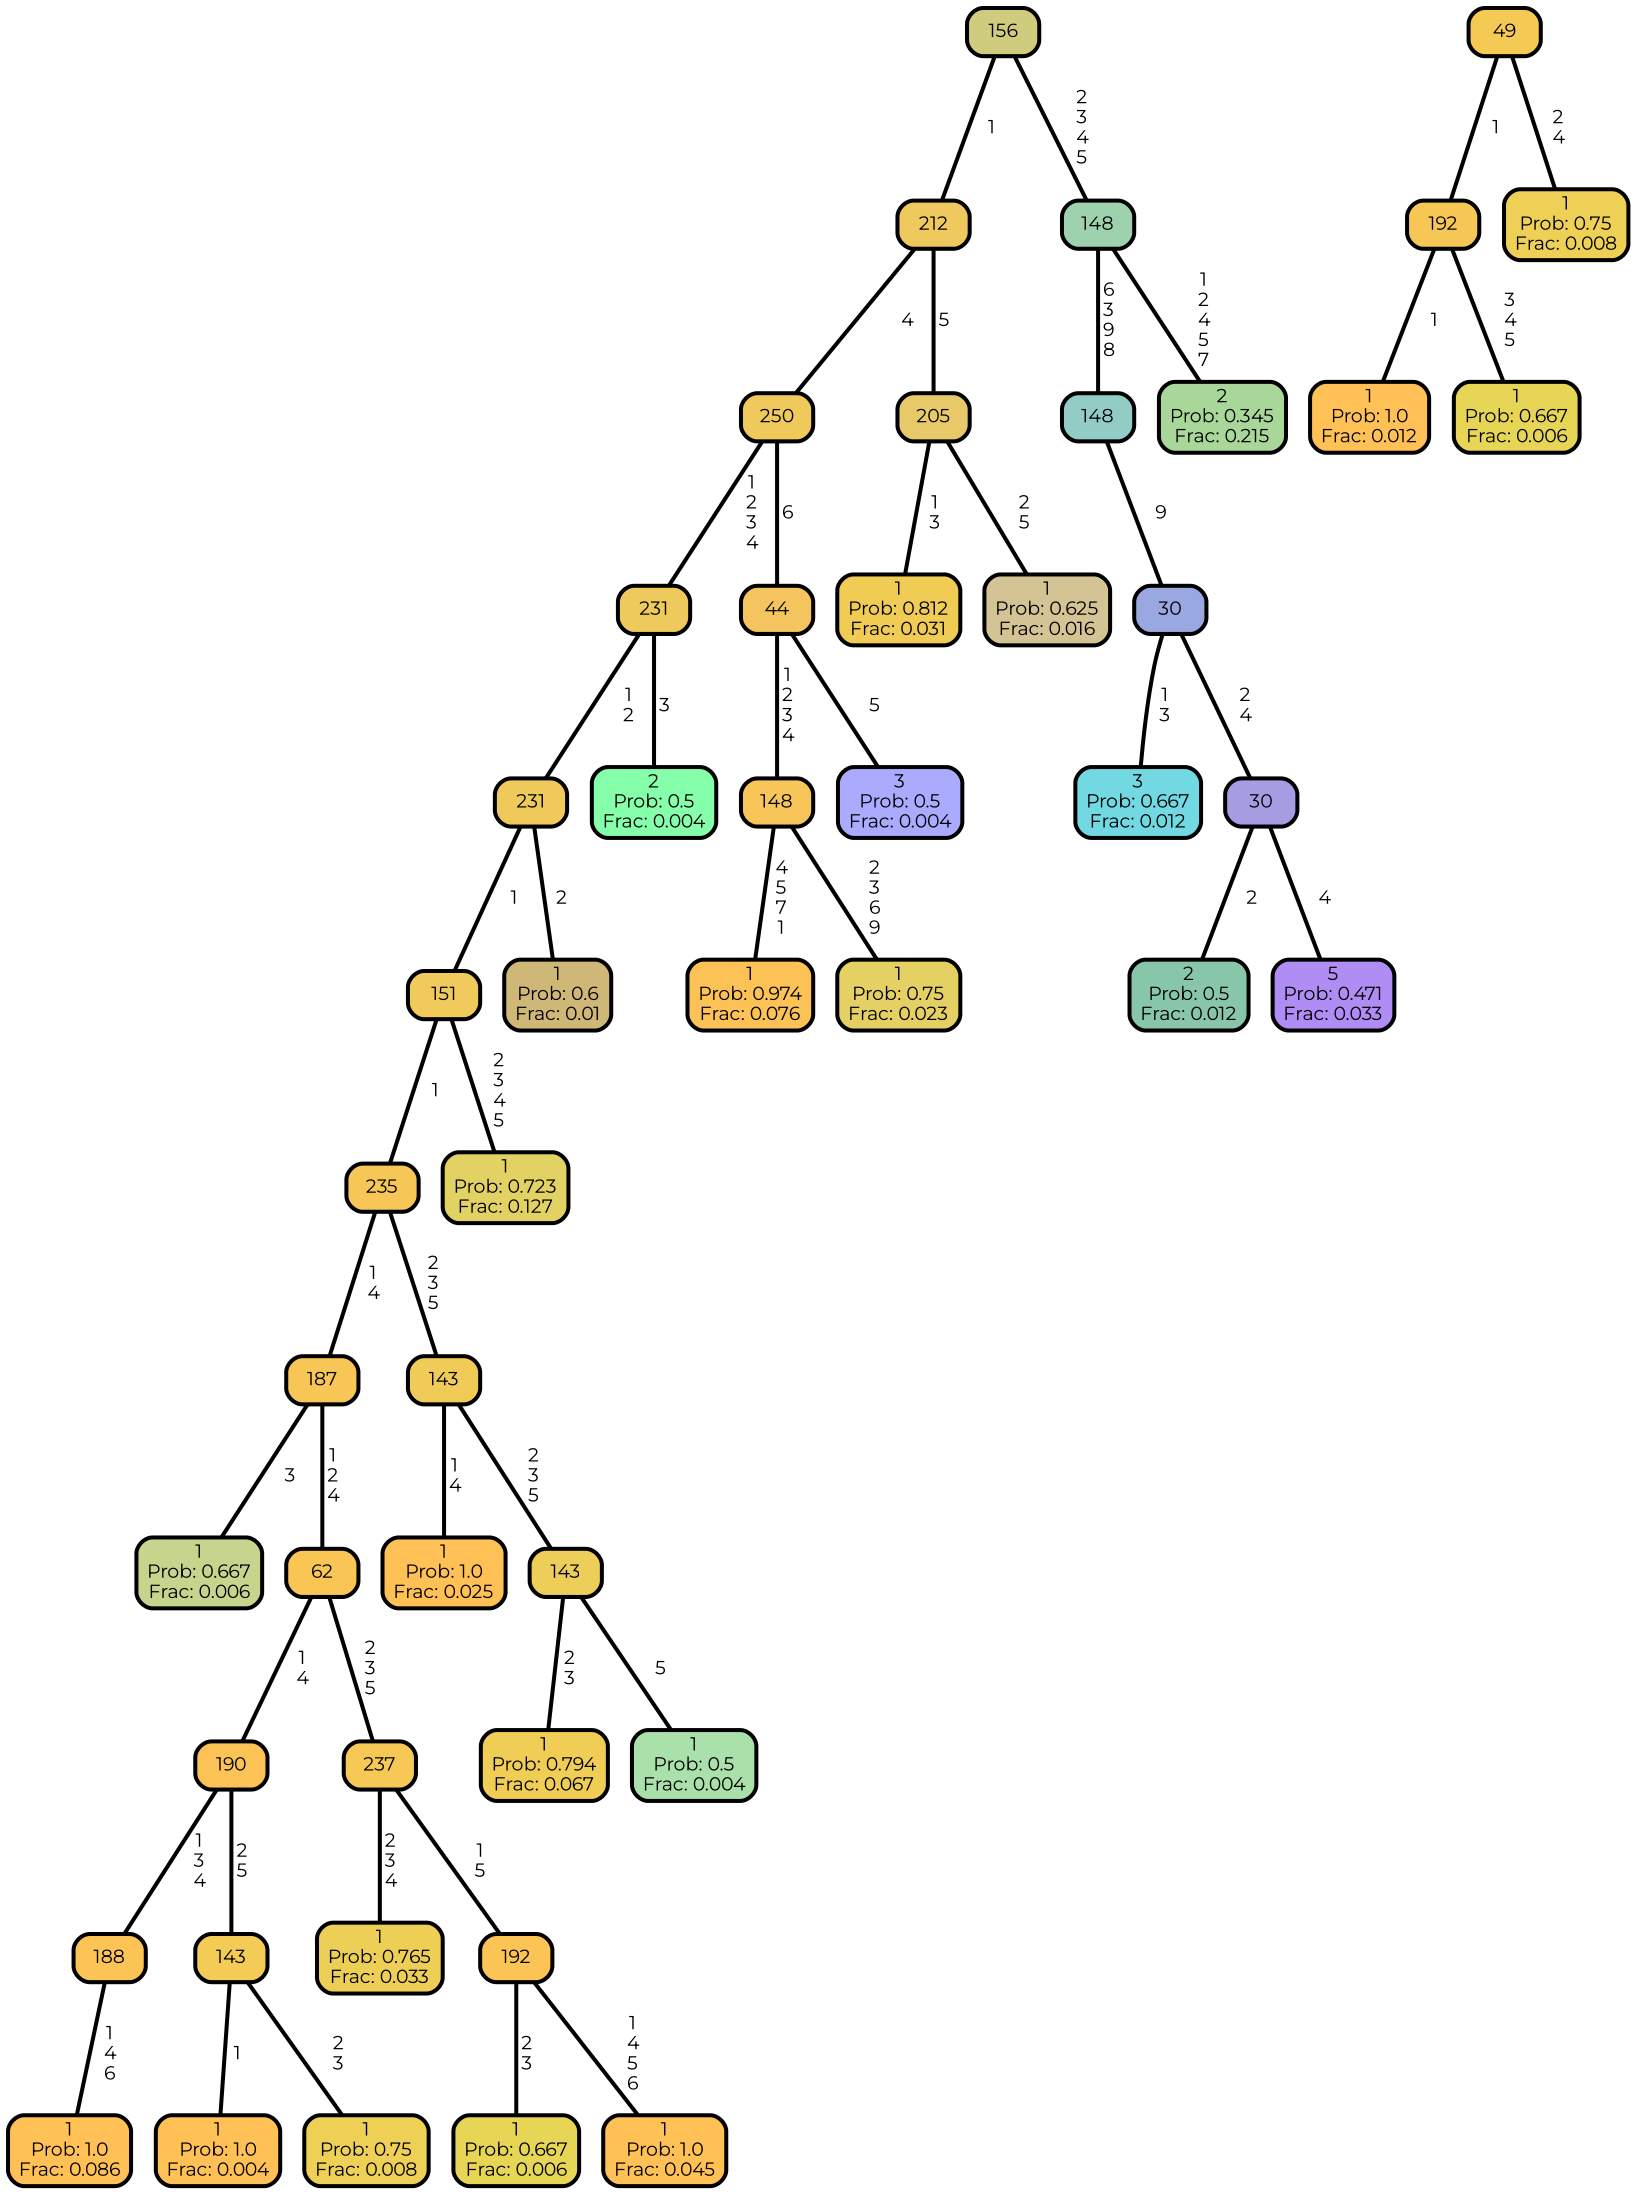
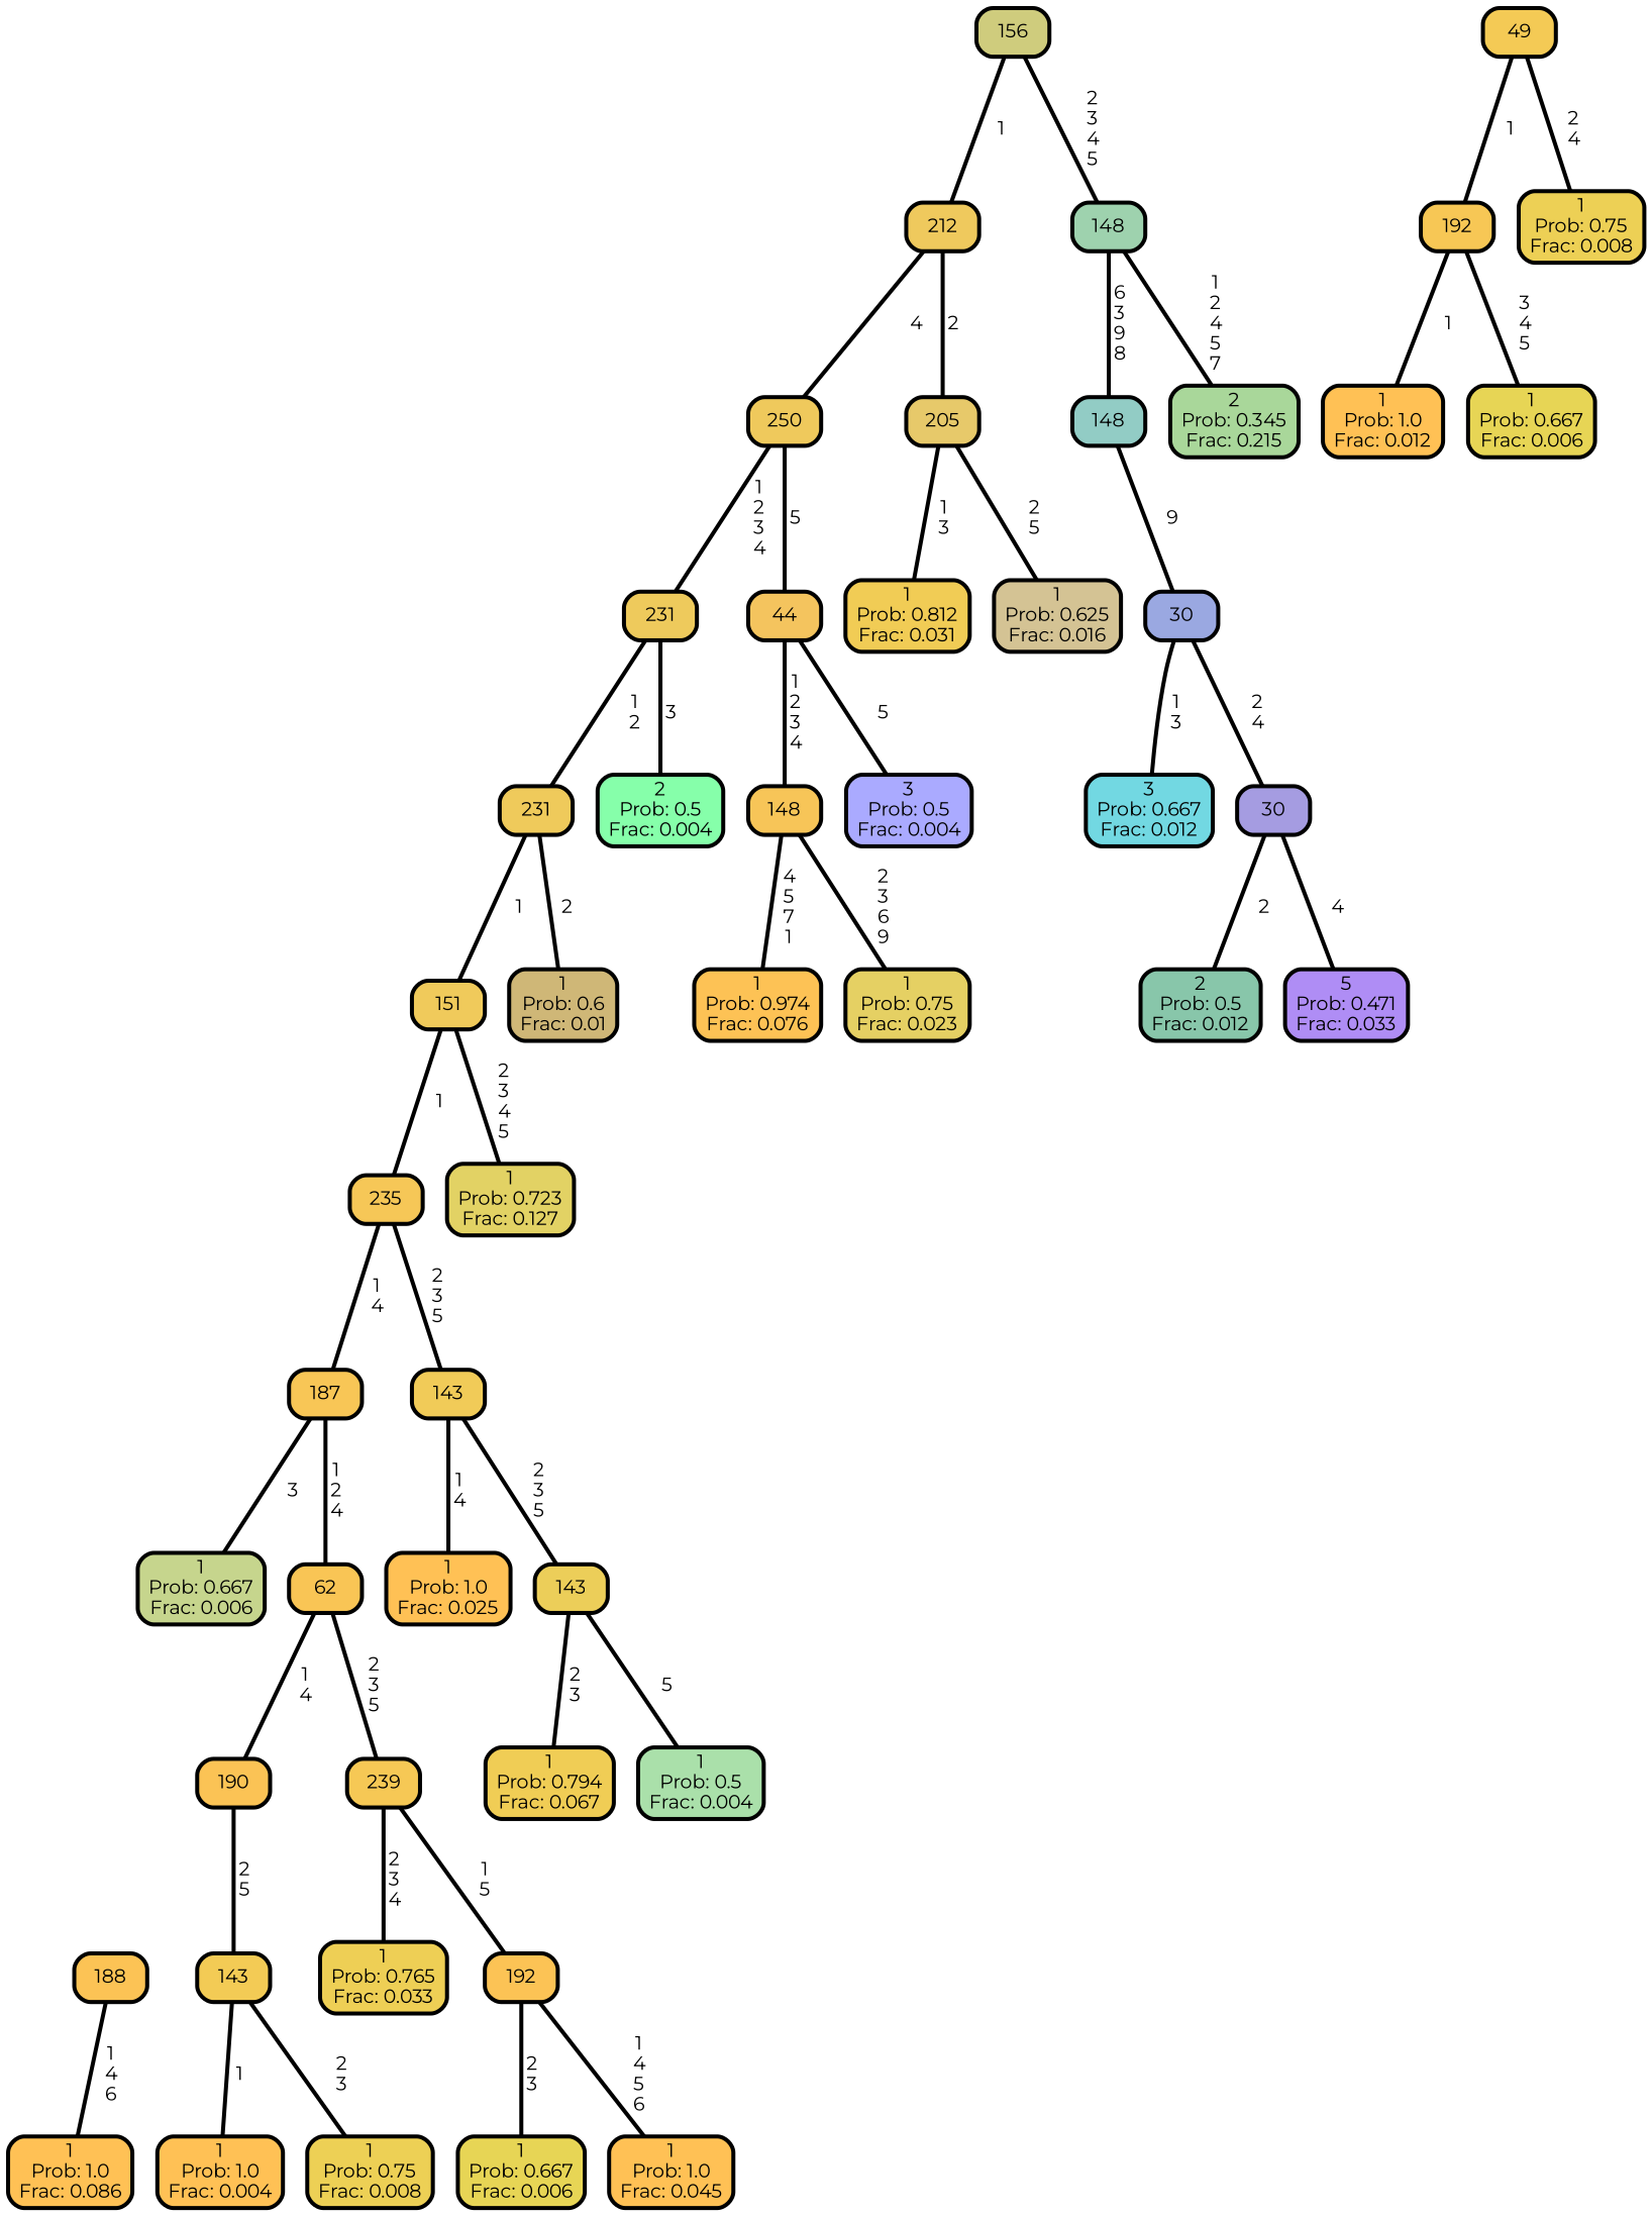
  graph {
    fontname=Montserrat
    ranksep="0 equally"
    splines=straight
    node [color=black fillcolor="#ffc155" fontcolor=black fontname=Montserrat penwidth=3 shape=box style="filled, rounded"]
    edge [color=black fontname=Montserrat penwidth=3]
    n1 [fillcolor="#c6d58d" label="1\nProb: 0.667\nFrac: 0.006"]
    n2 [fillcolor="#f8c656" label=187]
    n3 [fillcolor="#f9c555" label=62]
    n4 [fillcolor="#fbc355" label=190]
-   n5 [fillcolor="#f6c855" label=237]
+   n5 [fillcolor="#f6c855" label=239]
    n6 [label="1\nProb: 1.0\nFrac: 0.012"]
    n7 [fillcolor="#f7c755" label=192]
    n8 [fillcolor="#e7d555" label="1\nProb: 0.667\nFrac: 0.006"]
    n9 [fillcolor="#f4ca55" label=49]
    n10 [fillcolor="#edd055" label="1\nProb: 0.75\nFrac: 0.008"]
    n11 [fillcolor="#fcc355" label=188]
    n12 [label="1\nProb: 1.0\nFrac: 0.086"]
    n13 [fillcolor="#f3cb55" label=143]
    n14 [label="1\nProb: 1.0\nFrac: 0.004"]
    n15 [fillcolor="#edd055" label="1\nProb: 0.75\nFrac: 0.008"]
    n16 [fillcolor="#eecf55" label="1\nProb: 0.765\nFrac: 0.033"]
    n17 [fillcolor="#fcc355" label=192]
    n18 [fillcolor="#e7d555" label="1\nProb: 0.667\nFrac: 0.006"]
    n19 [label="1\nProb: 1.0\nFrac: 0.045"]
    n20 [fillcolor="#f6c757" label=235]
    n21 [fillcolor="#f1cb58" label=143]
    n22 [label="1\nProb: 1.0\nFrac: 0.025"]
    n23 [fillcolor="#ecce59" label=143]
    n24 [fillcolor="#f0cd55" label="1\nProb: 0.794\nFrac: 0.067"]
    n25 [fillcolor="#aae0aa" label="1\nProb: 0.5\nFrac: 0.004"]
    n26 [fillcolor="#f0ca5b" label=151]
    n27 [fillcolor="#e2d264" label="1\nProb: 0.723\nFrac: 0.127"]
    n28 [fillcolor="#efca5b" label=231]
    n29 [fillcolor="#cfb777" label="1\nProb: 0.6\nFrac: 0.01"]
    n30 [fillcolor="#eeca5c" label=231]
    n31 [fillcolor="#86ffaa" label="2\nProb: 0.5\nFrac: 0.004"]
    n32 [fillcolor="#efc95c" label=250]
    n33 [fillcolor="#f4c45e" label=44]
    n34 [fillcolor="#f7c558" label=148]
    n35 [fillcolor="#aaaaff" label="3\nProb: 0.5\nFrac: 0.004"]
    n36 [fillcolor="#fdc255" label="1\nProb: 0.974\nFrac: 0.076"]
    n37 [fillcolor="#e5d063" label="1\nProb: 0.75\nFrac: 0.023"]
    n38 [fillcolor="#efc95d" label=212]
    n39 [fillcolor="#e7c96a" label=205]
    n40 [fillcolor="#f1cc55" label="1\nProb: 0.812\nFrac: 0.031"]
    n41 [fillcolor="#d4c394" label="1\nProb: 0.625\nFrac: 0.016"]
    n42 [fillcolor="#cfcc7d" label=156]
    n43 [fillcolor="#9ed2ae" label=148]
    n44 [fillcolor="#92ccc5" label=148]
    n45 [fillcolor="#a9d79a" label="2\nProb: 0.345\nFrac: 0.215"]
    n46 [fillcolor="#9aa8e1" label=30]
    n47 [fillcolor="#72d8e2" label="3\nProb: 0.667\nFrac: 0.012"]
    n48 [fillcolor="#a59ce1" label=30]
    n49 [fillcolor="#88c6aa" label="2\nProb: 0.5\nFrac: 0.012"]
    n50 [fillcolor="#af8df5" label="5\nProb: 0.471\nFrac: 0.033"]
    subgraph sub_1 {
      rank=same
    }
    n2 -- n1 [label=" 3"]
    n2 -- n3 [label=" 1\n 2\n 4"]
    n3 -- n4 [label=" 1\n 4"]
    n3 -- n5 [label=" 2\n 3\n 5"]
-   n4 -- n11 [label=" 1\n 3\n 4"]
    n4 -- n13 [label=" 2\n 5"]
    n5 -- n16 [label=" 2\n 3\n 4"]
    n5 -- n17 [label=" 1\n 5"]
    n7 -- n6 [label=" 1"]
    n7 -- n8 [label=" 3\n 4\n 5"]
    n9 -- n7 [label=" 1"]
    n9 -- n10 [label=" 2\n 4"]
    n11 -- n12 [label=" 1\n 4\n 6"]
    n13 -- n14 [label=" 1"]
    n13 -- n15 [label=" 2\n 3"]
    n17 -- n18 [label=" 2\n 3"]
    n17 -- n19 [label=" 1\n 4\n 5\n 6"]
    n20 -- n2 [label=" 1\n 4"]
    n20 -- n21 [label=" 2\n 3\n 5"]
    n21 -- n22 [label=" 1\n 4"]
    n21 -- n23 [label=" 2\n 3\n 5"]
    n23 -- n24 [label=" 2\n 3"]
    n23 -- n25 [label=" 5"]
    n26 -- n20 [label=" 1"]
    n26 -- n27 [label=" 2\n 3\n 4\n 5"]
    n28 -- n26 [label=" 1"]
    n28 -- n29 [label=" 2"]
    n30 -- n28 [label=" 1\n 2"]
    n30 -- n31 [label=" 3"]
    n32 -- n30 [label=" 1\n 2\n 3\n 4"]
-   n32 -- n33 [label=" 6"]
+   n32 -- n33 [label=" 5"]
    n33 -- n34 [label=" 1\n 2\n 3\n 4"]
    n33 -- n35 [label=" 5"]
    n34 -- n36 [label=" 4\n 5\n 7\n 1"]
    n34 -- n37 [label=" 2\n 3\n 6\n 9"]
    n38 -- n32 [label=" 4"]
-   n38 -- n39 [label=" 5"]
+   n38 -- n39 [label=" 2"]
    n39 -- n40 [label=" 1\n 3"]
    n39 -- n41 [label=" 2\n 5"]
    n42 -- n38 [label=" 1"]
    n42 -- n43 [label=" 2\n 3\n 4\n 5"]
    n43 -- n44 [label=" 6\n 3\n 9\n 8"]
    n43 -- n45 [label=" 1\n 2\n 4\n 5\n 7"]
    n44 -- n46 [label=" 9"]
    n46 -- n47 [label=" 1\n 3"]
    n46 -- n48 [label=" 2\n 4"]
    n48 -- n49 [label=" 2"]
    n48 -- n50 [label=" 4"]
  }
